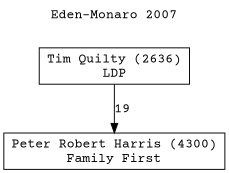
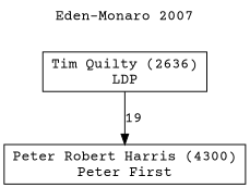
  digraph {
    label="Eden-Monaro 2007"
    labelloc=t
    mclimit=10
    fontname="Courier Prime"
    node [shape=box fontname="Courier Prime"]
-   n1 [label="Peter Robert Harris (4300)\nFamily First"]
+   n1 [label="Peter Robert Harris (4300)\nPeter First"]
    n2 [label="Tim Quilty (2636)\nLDP"]
    n2 -> n1 [label=19 fontname="Courier Prime"]
  }
